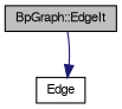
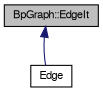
  digraph {
    node [color=black fontname=FreeSans fontsize=10 shape=record style=filled]
    n1 [fillcolor=grey75 fontcolor=black height=0.2 label="BpGraph::EdgeIt" width=0.4]
    n2 [fillcolor=white height=0.2 label="Edge" width=0.4]
-   n2 -> n1 [color=midnightblue dir=back fontname=FreeSans fontsize=10 labelfontname=FreeSans labelfontsize=10 style=solid]
+   n1 -> n2 [color=midnightblue dir=back fontname=FreeSans fontsize=10 labelfontname=FreeSans labelfontsize=10 style=solid]
  }
